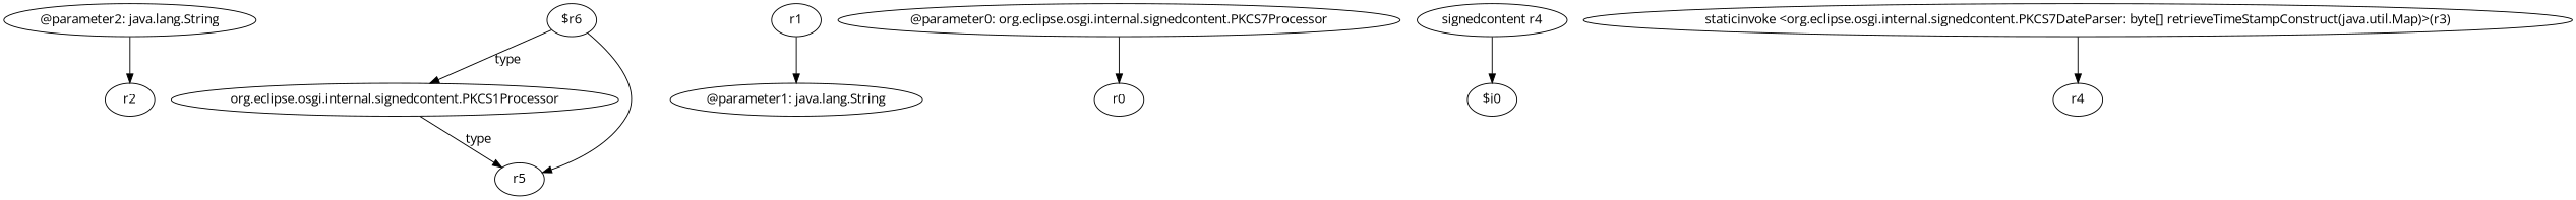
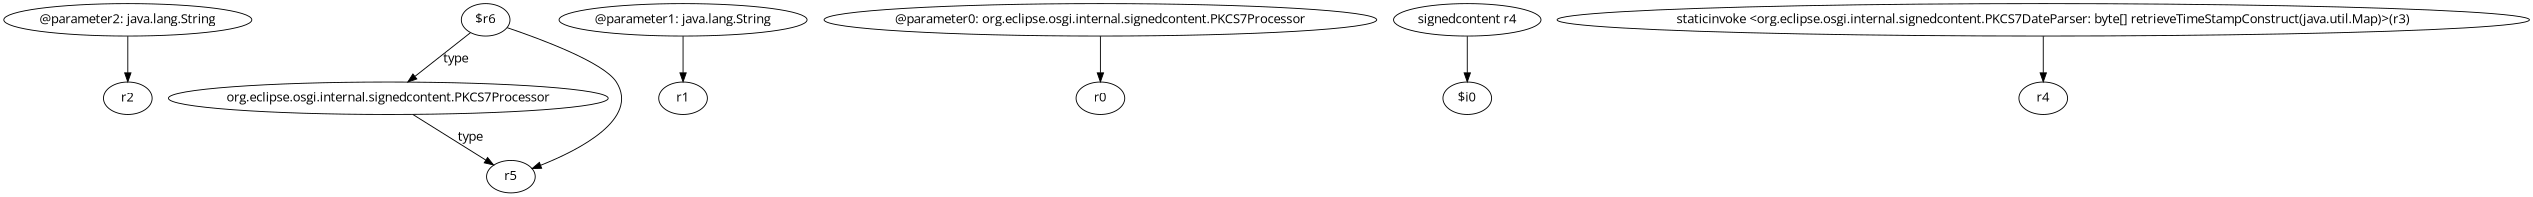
  digraph {
    fontname="Open Sans"
    node [fontname="Open Sans"]
    edge [fontname="Open Sans"]
    n1 [label="@parameter2: java.lang.String"]
    n2 [label=r2]
-   n3 [label="org.eclipse.osgi.internal.signedcontent.PKCS1Processor"]
+   n3 [label="org.eclipse.osgi.internal.signedcontent.PKCS7Processor"]
    n4 [label=r5]
    n5 [label="$r6"]
    n6 [label="@parameter1: java.lang.String"]
    n7 [label=r1]
    n8 [label="@parameter0: org.eclipse.osgi.internal.signedcontent.PKCS7Processor"]
    n9 [label=r0]
    n10 [label="signedcontent r4"]
    n11 [label="$i0"]
    n12 [label="staticinvoke <org.eclipse.osgi.internal.signedcontent.PKCS7DateParser: byte[] retrieveTimeStampConstruct(java.util.Map)>(r3)"]
    n13 [label=r4]
    n1 -> n2
    n3 -> n4 [label=type]
    n5 -> n3 [label=type]
    n5 -> n4
-   n7 -> n6
+   n6 -> n7
    n8 -> n9
    n10 -> n11
    n12 -> n13
  }
